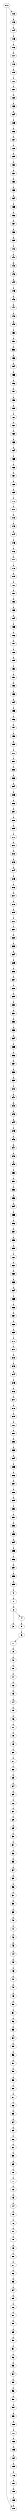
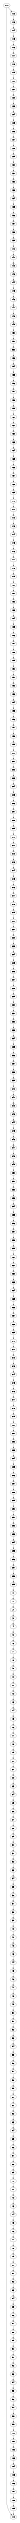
  strict digraph {
    node [delay=10]
    edge [weight=1.0]
    0 [delay=4]
    1 [delay=8]
    2 [delay=3]
    3 [delay=6]
    4 [delay=6]
    5 [delay=2]
    6 [delay=3]
    7 [delay=6]
    8
    9 [delay=9]
    10 [delay=3]
    11 [delay=6]
    12 [delay=7]
    13 [delay=2]
    14 [delay=7]
    15 [delay=5]
    16
    17 [delay=3]
    18 [delay=5]
    19 [delay=8]
    20 [delay=1]
    21 [delay=6]
    22 [delay=8]
    23 [delay=6]
    24 [delay=3]
    25
    26 [delay=8]
    27 [delay=8]
    28
    29 [delay=1]
    30 [delay=4]
    31 [delay=6]
    32 [delay=2]
    33 [delay=1]
    34 [delay=7]
    35 [delay=1]
    36 [delay=3]
    37 [delay=2]
    38 [delay=7]
    39
    40 [delay=4]
    41 [delay=9]
    42 [delay=6]
    43 [delay=8]
    44 [delay=6]
    45 [delay=9]
    46 [delay=8]
    47
    48 [delay=9]
    49 [delay=1]
    50 [delay=2]
    51 [delay=2]
    52 [delay=4]
    53 [delay=3]
    54 [delay=7]
    55 [delay=9]
    56 [delay=5]
    57 [delay=1]
    58
    59
    60 [delay=8]
    61
    62 [delay=2]
    63 [delay=1]
    64 [delay=6]
    65
    66 [delay=7]
    67 [delay=8]
    68 [delay=9]
    69 [delay=6]
    70
    71 [delay=3]
    72
    73 [delay=2]
    74
    75
    76 [delay=4]
    77
    78 [delay=3]
    79 [delay=9]
    80
    81
    82 [delay=2]
    83 [delay=9]
    84 [delay=2]
    85 [delay=8]
    86 [delay=1]
    87 [delay=8]
    88 [delay=7]
    89 [delay=9]
    90 [delay=9]
    91 [delay=5]
    92 [delay=9]
    93
    94 [delay=6]
    95 [delay=5]
    96 [delay=4]
    97
    98 [delay=7]
    99 [delay=2]
    100 [delay=7]
    101 [delay=5]
    102
    103 [delay=2]
    104 [delay=9]
    105 [delay=3]
    106 [delay=2]
    107
    108 [delay=4]
    109 [delay=5]
    110 [delay=7]
    111 [delay=3]
    112 [delay=9]
    113 [delay=9]
    114 [delay=3]
    115 [delay=3]
    116 [delay=3]
    117
    118 [delay=9]
    119
    120 [delay=3]
    121 [delay=9]
    122 [delay=7]
    123 [delay=9]
    124 [delay=2]
    125 [delay=5]
    126
    127 [delay=4]
    128 [delay=4]
    129 [delay=8]
    130 [delay=3]
    131
    132 [delay=1]
    133 [delay=5]
    134 [delay=9]
    135 [delay=9]
    136 [delay=9]
    137 [delay=4]
    138 [delay=1]
    139
    140 [delay=9]
    141 [delay=7]
    142 [delay=1]
    143
    144 [delay=5]
    145
    146 [delay=4]
    147 [delay=1]
    148 [delay=1]
    149 [delay=7]
    150 [delay=5]
    151 [delay=3]
    n153 [delay=7 label=352]
    153 [delay=3]
    154 [delay=5]
    155 [delay=2]
    156
    157 [delay=1]
    158 [delay=9]
    159 [delay=7]
    160 [delay=2]
    161 [delay=2]
    162 [delay=6]
    163 [delay=2]
    164
    165 [delay=2]
    166 [delay=2]
    167 [delay=4]
    168 [delay=2]
    169 [delay=3]
    170 [delay=8]
    171 [delay=3]
    172
    173 [delay=9]
    174 [delay=4]
    175 [delay=1]
    176 [delay=7]
    177 [delay=8]
    178 [delay=6]
    179 [delay=6]
    180 [delay=2]
    181 [delay=1]
    182 [delay=3]
    183 [delay=4]
    184
    185
    186 [delay=7]
    187 [delay=3]
    188 [delay=4]
    189
    190
    191 [delay=4]
    192 [delay=5]
    193 [delay=3]
    194
    195 [delay=4]
    196 [delay=9]
    197 [delay=3]
    198 [delay=8]
    199 [delay=6]
    200 [delay=5]
    201 [delay=6]
    202 [delay=1]
    203
    204 [delay=6]
    205 [delay=6]
    206
    207 [delay=1]
    208 [delay=1]
    209 [delay=2]
    210 [delay=4]
    211 [delay=2]
    212 [delay=2]
    213 [delay=3]
    214
    215 [delay=4]
    216 [delay=5]
    217 [delay=9]
    218 [delay=4]
    219 [delay=7]
    220 [delay=5]
    221 [delay=1]
    222 [delay=3]
    223 [delay=4]
    224 [delay=5]
    225 [delay=9]
    226 [delay=6]
    227 [delay=9]
    228 [delay=5]
    229 [delay=2]
    230
    231 [delay=9]
    232 [delay=4]
    233 [delay=9]
    234 [delay=1]
    235
    236 [delay=9]
    237 [delay=1]
    238 [delay=5]
    239 [delay=2]
    240 [delay=9]
    241 [delay=7]
    242 [delay=5]
    243
    244 [delay=4]
    245 [delay=4]
    246
    247
    248 [delay=9]
    249 [delay=6]
    250 [delay=8]
    251 [delay=1]
    252 [delay=6]
    253 [delay=4]
    254 [delay=9]
    255
    256 [delay=2]
    257 [delay=2]
    258 [delay=1]
    259 [delay=8]
    260 [delay=4]
    261 [delay=2]
    262 [delay=6]
    263 [delay=1]
    264 [delay=4]
    265 [delay=5]
    266 [delay=4]
    267
    268 [delay=8]
    269 [delay=2]
    270 [delay=4]
    271 [delay=1]
    272 [delay=7]
    273 [delay=4]
    274 [delay=9]
    275 [delay=1]
    276 [delay=1]
    277 [delay=9]
    278 [delay=1]
    279 [delay=8]
    280 [delay=3]
    281
    282 [delay=1]
    283 [delay=2]
    284 [delay=3]
    285 [delay=4]
    286 [delay=7]
    287 [delay=1]
    288 [delay=7]
    289
    290 [delay=4]
    291
    292 [delay=2]
    293 [delay=4]
    294 [delay=4]
    295
    296 [delay=4]
    297 [delay=1]
    298 [delay=4]
    299 [delay=5]
    0 -> 1 [weight=0.0]
    1 -> 2
    2 -> 3 [weight=0.0]
-   2 -> 4 [weight=0.0]
+   3 -> 4 [weight=0.0]
    4 -> 5
    5 -> 6 [weight=3.0]
    6 -> 7 [weight=0.0]
    7 -> 8 [weight=3.0]
    8 -> 9 [weight=2.0]
    9 -> 10 [weight=0.0]
    10 -> 11 [weight=2.0]
    11 -> 12
    12 -> 13 [weight=0.0]
    13 -> 14 [weight=2.0]
    14 -> 15 [weight=0.0]
    15 -> 16 [weight=0.0]
    16 -> 17 [weight=0.0]
    17 -> 18 [weight=2.0]
    18 -> 19 [weight=2.0]
    19 -> 20 [weight=0.0]
    20 -> 21
    21 -> 22
    22 -> 23 [weight=2.0]
    23 -> 24
    24 -> 25 [weight=0.0]
    25 -> 26 [weight=2.0]
    26 -> 27 [weight=2.0]
    27 -> 28
    28 -> 29
    29 -> 30
    30 -> 31 [weight=0.0]
    31 -> 32 [weight=2.0]
    32 -> 33 [weight=0.0]
    33 -> 34 [weight=0.0]
    34 -> 35 [weight=2.0]
    35 -> 36 [weight=0.0]
    36 -> 37 [weight=0.0]
    37 -> 38 [weight=3.0]
    38 -> 39
    39 -> 40
    40 -> 41 [weight=0.0]
    41 -> 42 [weight=2.0]
    42 -> 43 [weight=2.0]
    43 -> 44
    44 -> 45 [weight=0.0]
    45 -> 46
    46 -> 47
    47 -> 48 [weight=0.0]
    48 -> 49 [weight=2.0]
    49 -> 50
    50 -> 51 [weight=0.0]
    51 -> 52 [weight=0.0]
    52 -> 53 [weight=3.0]
    53 -> 54
    54 -> 55
    55 -> 56 [weight=0.0]
    56 -> 57 [weight=2.0]
    57 -> 58
    58 -> 59 [weight=2.0]
    59 -> 60
    60 -> 61
    61 -> 62
    62 -> 63 [weight=0.0]
    63 -> 64 [weight=0.0]
    64 -> 65 [weight=0.0]
    65 -> 66 [weight=4.0]
    66 -> 67
    67 -> 68
    68 -> 69
    69 -> 70 [weight=0.0]
    70 -> 71 [weight=0.0]
    71 -> 72 [weight=2.0]
    72 -> 73
    73 -> 74 [weight=0.0]
    74 -> 75 [weight=2.0]
    75 -> 76 [weight=0.0]
    76 -> 77 [weight=2.0]
    77 -> 78 [weight=2.0]
    78 -> 79 [weight=0.0]
    79 -> 80 [weight=2.0]
    80 -> 81 [weight=0.0]
    81 -> 82 [weight=0.0]
    82 -> 83
    83 -> 84
    84 -> 85 [weight=0.0]
    85 -> 86 [weight=3.0]
    86 -> 87
    87 -> 88
    88 -> 89 [weight=0.0]
    89 -> 90 [weight=2.0]
    90 -> 91 [weight=2.0]
    91 -> 92
    92 -> 93
    93 -> 94 [weight=0.0]
    94 -> 95 [weight=2.0]
    95 -> 96 [weight=0.0]
    96 -> 97 [weight=0.0]
    97 -> 98 [weight=0.0]
    98 -> 99 [weight=4.0]
    99 -> 100
    100 -> 101 [weight=0.0]
    101 -> 102 [weight=2.0]
    102 -> 103 [weight=0.0]
    103 -> 104 [weight=0.0]
    104 -> 105 [weight=2.0]
    105 -> 106 [weight=2.0]
    106 -> 107
    107 -> 108 [weight=0.0]
    108 -> 109 [weight=0.0]
    109 -> 110 [weight=2.0]
    111 -> 110
    111 -> 112 [weight=0.0]
    112 -> 113 [weight=3.0]
    113 -> 114 [weight=0.0]
    114 -> 115 [weight=0.0]
    115 -> 116
    116 -> 117 [weight=2.0]
    117 -> 118 [weight=0.0]
    118 -> 119
    119 -> 120
    120 -> 121 [weight=2.0]
    121 -> 122
    122 -> 123 [weight=0.0]
    123 -> 124 [weight=3.0]
    124 -> 125
    125 -> 126
    126 -> 127 [weight=0.0]
    127 -> 128
    128 -> 129 [weight=0.0]
    129 -> 130 [weight=2.0]
    130 -> 131
    131 -> 132 [weight=2.0]
    132 -> 133
    133 -> 134 [weight=0.0]
    134 -> 135
    135 -> 136
    136 -> 137
    137 -> 138 [weight=2.0]
    138 -> 139 [weight=0.0]
    139 -> 140 [weight=2.0]
    140 -> 141
    141 -> 142 [weight=0.0]
    142 -> 143 [weight=2.0]
    143 -> 144
    144 -> 145
    145 -> 146 [weight=0.0]
    146 -> 147 [weight=2.0]
    147 -> 148
    148 -> 149
    149 -> 150 [weight=0.0]
    150 -> 151 [weight=0.0]
    151 -> n153 [weight=0.0]
    n153 -> 153 [weight=3.0]
    153 -> 154 [weight=2.0]
    154 -> 155
    155 -> 156 [weight=0.0]
    156 -> 157 [weight=0.0]
    157 -> 158 [weight=3.0]
    158 -> 159
    159 -> 160 [weight=0.0]
    160 -> 161
    161 -> 162
    162 -> 163 [weight=0.0]
    163 -> 164
    164 -> 165 [weight=0.0]
    165 -> 166 [weight=2.0]
    166 -> 167 [weight=2.0]
    167 -> 168 [weight=0.0]
    168 -> 169 [weight=3.0]
    169 -> 170 [weight=0.0]
    170 -> 171
    171 -> 172 [weight=2.0]
    172 -> 173 [weight=0.0]
    173 -> 174
    174 -> 175 [weight=0.0]
    175 -> 176
    176 -> 177 [weight=3.0]
    177 -> 178 [weight=0.0]
    178 -> 179
    179 -> 180 [weight=2.0]
    180 -> 181
    181 -> 182 [weight=0.0]
    182 -> 183 [weight=0.0]
    183 -> 184 [weight=2.0]
    184 -> 185
    185 -> 186 [weight=2.0]
    186 -> 187
    187 -> 188
    188 -> 189
    189 -> 190
    190 -> 191 [weight=0.0]
    191 -> 192
    192 -> 193 [weight=0.0]
    193 -> 194 [weight=3.0]
    194 -> 195
    195 -> 196 [weight=0.0]
    196 -> 197 [weight=2.0]
    197 -> 198
    198 -> 199
    199 -> 200 [weight=0.0]
    200 -> 201
    201 -> 202
    202 -> 203 [weight=0.0]
    203 -> 204 [weight=3.0]
    204 -> 205
    205 -> 206 [weight=0.0]
    206 -> 207 [weight=0.0]
    207 -> 208 [weight=0.0]
    208 -> 209
    209 -> 210
    210 -> 211
    211 -> 212 [weight=0.0]
    212 -> 213 [weight=2.0]
    213 -> 214
    214 -> 215 [weight=2.0]
    215 -> 216 [weight=0.0]
    216 -> 217
    217 -> 218 [weight=4.0]
    218 -> 219 [weight=0.0]
    219 -> 220 [weight=2.0]
    220 -> 221
    221 -> 222 [weight=0.0]
    222 -> 223
    223 -> 224 [weight=0.0]
    224 -> 225 [weight=0.0]
    225 -> 226 [weight=0.0]
    226 -> 227 [weight=5.0]
    227 -> 228 [weight=0.0]
    228 -> 229
    229 -> 230
    230 -> 231 [weight=2.0]
    231 -> 232
    232 -> 233 [weight=0.0]
    233 -> 234 [weight=2.0]
    234 -> 235 [weight=0.0]
    235 -> 236
    236 -> 237 [weight=2.0]
    237 -> 238
    238 -> 239 [weight=0.0]
    239 -> 240 [weight=2.0]
    240 -> 241
    241 -> 242
    242 -> 243
    243 -> 244 [weight=0.0]
    244 -> 245 [weight=0.0]
    245 -> 246 [weight=3.0]
    246 -> 247
    247 -> 248 [weight=0.0]
    248 -> 249 [weight=0.0]
    249 -> 250 [weight=2.0]
    250 -> 251 [weight=2.0]
    251 -> 252 [weight=0.0]
    252 -> 253
    253 -> 254 [weight=0.0]
    254 -> 255 [weight=0.0]
    255 -> 256 [weight=0.0]
    256 -> 257 [weight=4.0]
    257 -> 258
    258 -> 259
    259 -> 260 [weight=2.0]
    260 -> 261
    261 -> 262 [weight=0.0]
    262 -> 263 [weight=0.0]
    263 -> 264 [weight=3.0]
    264 -> 265
    265 -> 266 [weight=0.0]
    266 -> 267 [weight=0.0]
    267 -> 268
    268 -> 269 [weight=0.0]
    269 -> 270 [weight=3.0]
    270 -> 271 [weight=0.0]
    271 -> 272 [weight=2.0]
    272 -> 273
    273 -> 274
    274 -> 275 [weight=0.0]
    275 -> 276 [weight=3.0]
    276 -> 277
    277 -> 278
    278 -> 279
    279 -> 280
    280 -> 281
    281 -> 282 [weight=0.0]
    282 -> 283
    283 -> 284 [weight=0.0]
    284 -> 285 [weight=2.0]
    285 -> 286
    286 -> 287
    287 -> 288
    288 -> 289 [weight=2.0]
    289 -> 290 [weight=0.0]
    290 -> 291 [weight=2.0]
    291 -> 292
    292 -> 293
    293 -> 294
    294 -> 295
    295 -> 296
    296 -> 297
    297 -> 298
    298 -> 299
    299 -> 0 [weight=0.0]
  }
